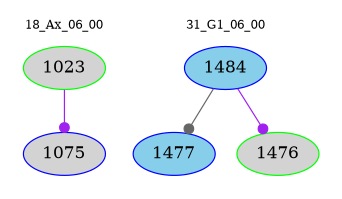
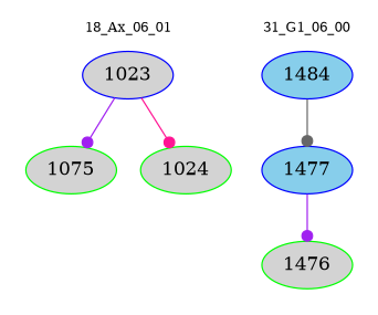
  digraph {
    node [color=blue fillcolor=lightgrey style=filled]
    edge [arrowhead=dot color=purple]
-   n1 [color=green label=1023]
-   n2 [label=1075]
+   n1 [label=1023]
+   n2 [color=green label=1075]
+   n3 [color=green label=1024]
    n4 [fillcolor=skyblue label=1477]
    n5 [color=green label=1476]
    n6 [fillcolor=skyblue label=1484]
    subgraph cluster_1 {
      color=white
      fontsize=10
-     label="18_Ax_06_00"
+     label="18_Ax_06_01"
      n1
      n2
+     n3
    }
    subgraph cluster_2 {
      color=white
      fontsize=10
      label="31_G1_06_00"
      n4
      n5
      n6
    }
    n1 -> n2
-   n6 -> n5
+   n1 -> n3 [color=deeppink]
+   n4 -> n5
    n6 -> n4 [color=gray40]
  }
